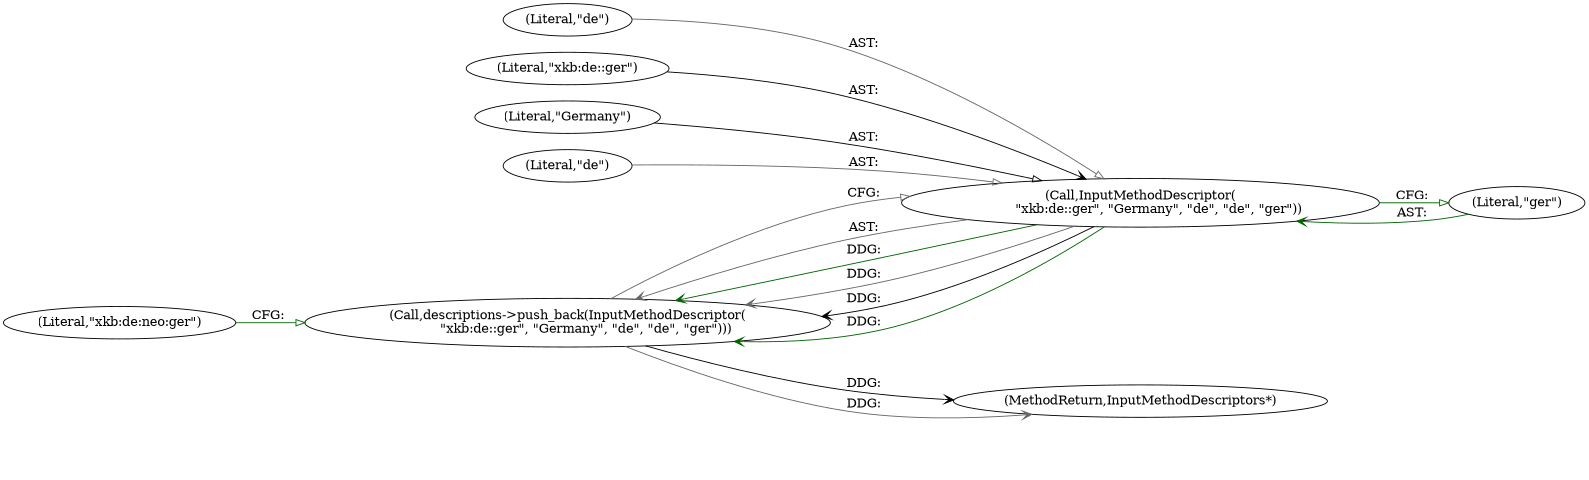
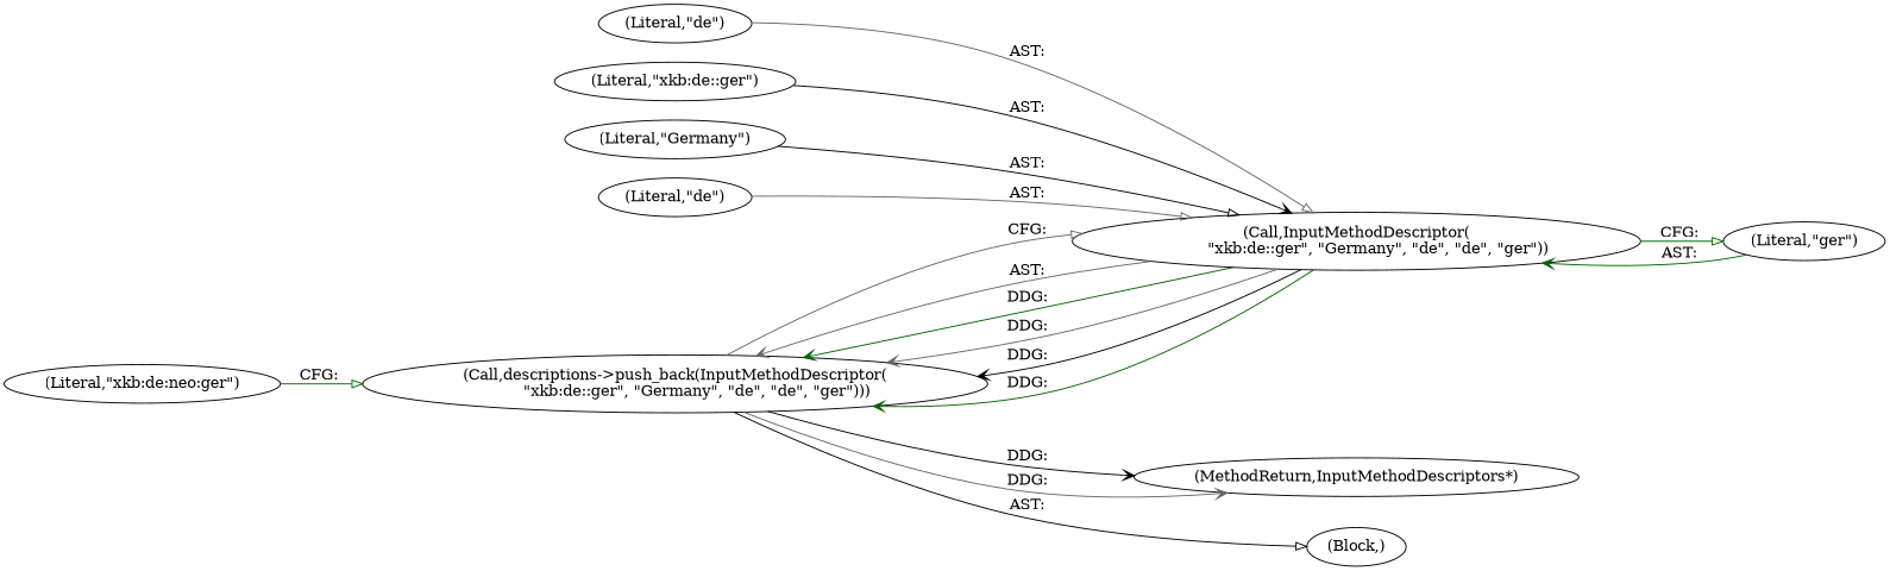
  digraph {
    rankdir=LR
    edge [color=gray40 arrowhead=vee]
    n1 [label="(Call,descriptions->push_back(InputMethodDescriptor(\n         \"xkb:de::ger\", \"Germany\", \"de\", \"de\", \"ger\")))"]
    n2 [label="(Call,InputMethodDescriptor(\n         \"xkb:de::ger\", \"Germany\", \"de\", \"de\", \"ger\"))"]
    n3 [label="(MethodReturn,InputMethodDescriptors*)"]
+   n4 [label="(Block,)"]
    n5 [label="(Literal,\"ger\")"]
    n6 [label="(Literal,\"de\")"]
    n7 [label="(Literal,\"xkb:de::ger\")"]
    n8 [label="(Literal,\"xkb:de:neo:ger\")"]
    n9 [label="(Literal,\"Germany\")"]
    n10 [label="(Literal,\"de\")"]
    n1 -> n2 [label="CFG: " arrowhead=onormal]
    n1 -> n3 [label="DDG: " color=black]
    n1 -> n3 [label="DDG: "]
+   n1 -> n4 [label="AST: " color=black arrowhead=onormal]
    n2 -> n1 [label="AST: "]
    n2 -> n1 [label="DDG: " color=darkgreen]
    n2 -> n1 [label="DDG: "]
    n2 -> n1 [label="DDG: " color=black]
    n2 -> n1 [label="DDG: " color=darkgreen]
    n2 -> n5 [label="CFG: " color=darkgreen arrowhead=onormal]
    n5 -> n2 [label="AST: " color=darkgreen]
    n6 -> n2 [label="AST: " arrowhead=onormal]
    n7 -> n2 [label="AST: " color=black]
    n8 -> n1 [label="CFG: " color=darkgreen arrowhead=onormal]
    n9 -> n2 [label="AST: " color=black arrowhead=onormal]
    n10 -> n2 [label="AST: " arrowhead=onormal]
  }
